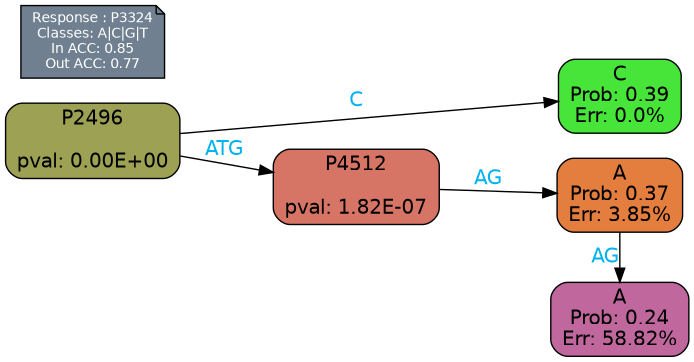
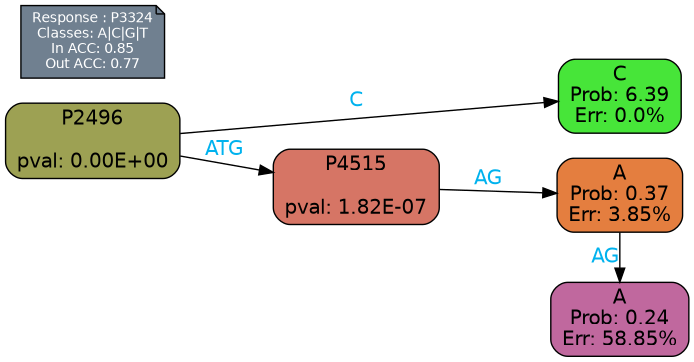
  digraph {
    rankdir=LR
    ranksep=equally
    splines=polylines
    node [color=black fontname=helvetica shape=box style="filled, rounded"]
    edge [fontcolor=deepskyblue2 fontname=helvetica]
-   n1 [fillcolor="#c0689e" label="A\nProb: 0.24\nErr: 58.82%"]
+   n1 [fillcolor="#c0689e" label="A\nProb: 0.24\nErr: 58.85%"]
    n2 [fillcolor="#e47e3f" label="A\nProb: 0.37\nErr: 3.85%"]
-   n3 [fillcolor="#47e539" label="C\nProb: 0.39\nErr: 0.0%"]
+   n3 [fillcolor="#47e539" label="C\nProb: 6.39\nErr: 0.0%"]
    n4 [align=left fillcolor=slategray fontcolor=white fontsize=10 label="Response : P3324\nClasses: A|C|G|T\nIn ACC: 0.85\nOut ACC: 0.77\n" shape=note style=filled]
    n5 [fillcolor="#9da153" label="P2496\n\npval: 0.00E+00"]
-   n6 [fillcolor="#d67565" label="P4512\n\npval: 1.82E-07"]
+   n6 [fillcolor="#d67565" label="P4515\n\npval: 1.82E-07"]
    subgraph sub_1 {
      rank=same
      n1
      n2
      n3
    }
    subgraph sub_2 {
      rank=same
      n4
      n5
    }
    n2 -> n1 [label=AG]
    n5 -> n3 [label=C]
    n5 -> n6 [label=ATG]
    n6 -> n2 [label=AG]
  }
